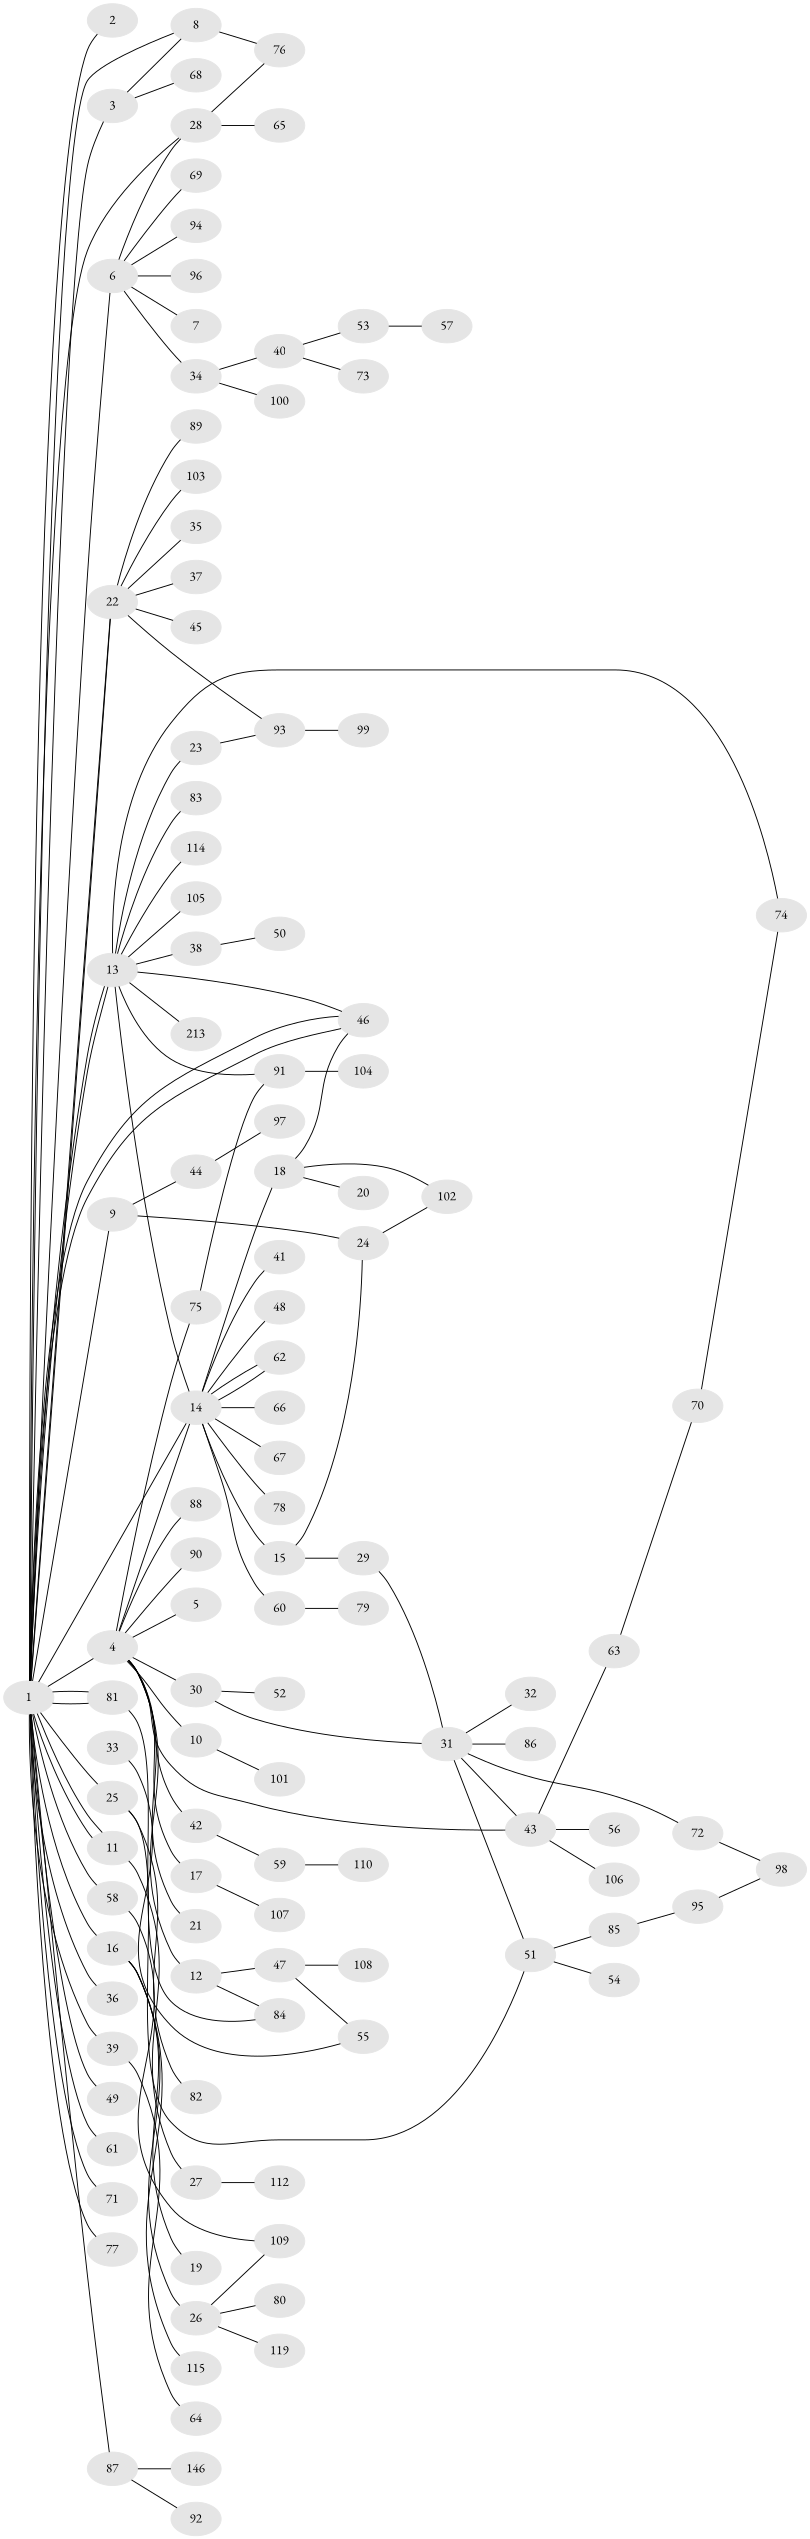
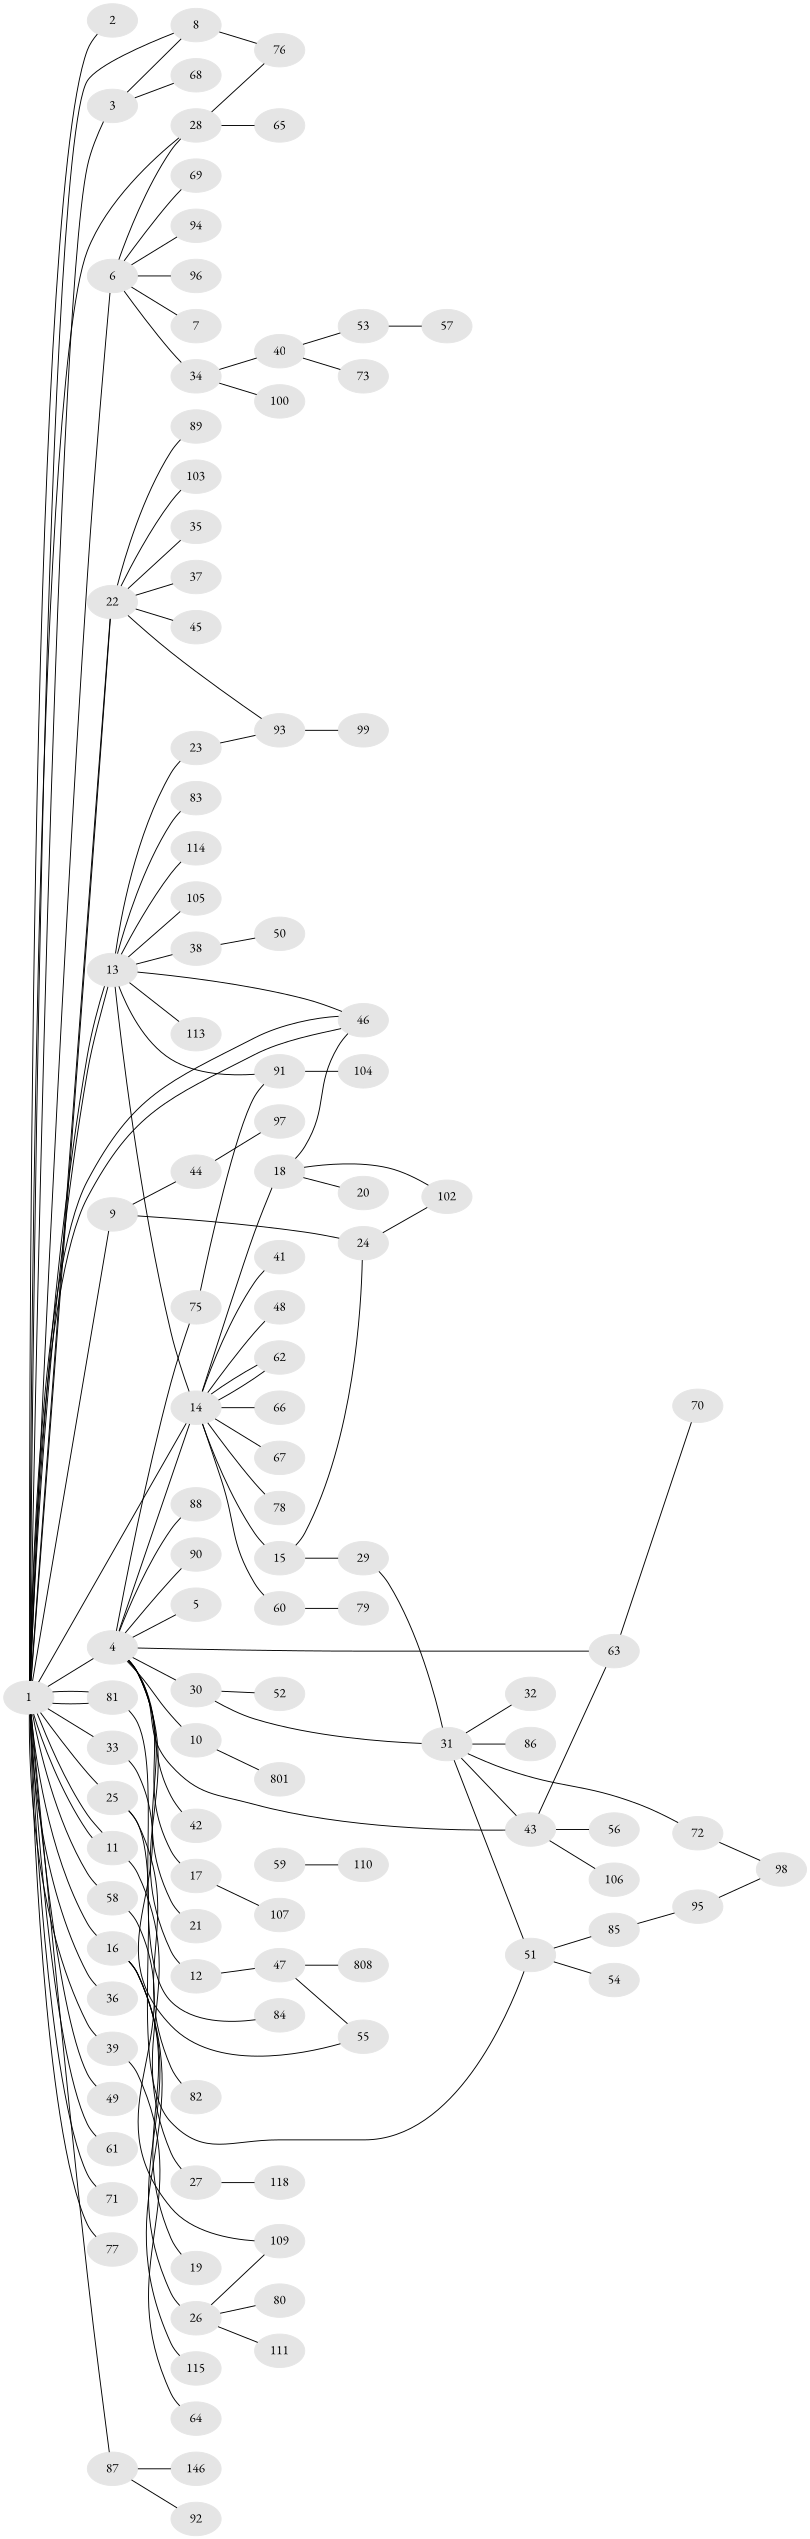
  graph {
    fontname="EB Garamond"
    rankdir=LR
    node [color=gray90 fontname="EB Garamond" style=filled]
    edge [fontname="EB Garamond"]
    1
    2
    3
    4
    6
    8
    9
    11
    13
    14
    16
    22
    25
    28
    33
    36
    39
    46
    49
    58
    61
    71
    77
    81
    87
    68
    5
    10
    12
    17
    21
    30
    42
    43
    63
    75
    88
    90
    7
    34
    69
    94
    96
    76
    24
    44
    27
    23
    38
-   74
    83
    91
    105
-   113 [label=213]
+   113
    114
    15
    18
    41
    48
    60
    62
    66
    67
    78
    19
    26
    115
    35
    37
    45
    89
    93
    103
    51
    82
    65
    55
    64
    109
    84
    92
    n82 [label=146]
-   101
+   101 [label=801]
    47
    107
    31
    52
    59
    56
    106
    70
    40
    100
    102
    97
-   112
-   108
+   112 [label=118]
+   108 [label=808]
    50
    104
    29
    20
    79
    80
-   111 [label=119]
+   111
    99
    54
    85
    32
    72
    86
    98
    53
    73
    57
    110
    95
    1 -- 2
    1 -- 3
    1 -- 4
    1 -- 6
    1 -- 8
    1 -- 9
    1 -- 11
    1 -- 11
    1 -- 13
    1 -- 13
    1 -- 14
    1 -- 16
    1 -- 22
    1 -- 22
    1 -- 25
    1 -- 28
+   1 -- 33
    1 -- 36
    1 -- 39
    1 -- 46
    1 -- 46
    1 -- 49
    1 -- 58
    1 -- 61
    1 -- 71
    1 -- 77
    1 -- 81
    1 -- 81
    1 -- 87
    3 -- 8
    3 -- 68
    4 -- 14
    4 -- 5
    4 -- 10
    4 -- 12
    4 -- 17
    4 -- 21
    4 -- 30
    4 -- 42
    4 -- 43
+   4 -- 63
    4 -- 75
    4 -- 88
    4 -- 90
    6 -- 28
    6 -- 7
    6 -- 34
    6 -- 69
    6 -- 94
    6 -- 96
    8 -- 76
    9 -- 24
    9 -- 44
    11 -- 27
    13 -- 14
    13 -- 46
    13 -- 23
    13 -- 38
-   13 -- 74
    13 -- 83
    13 -- 91
    13 -- 105
    13 -- 113
    13 -- 114
    14 -- 15
    14 -- 18
    14 -- 41
    14 -- 48
    14 -- 60
    14 -- 62
    14 -- 62
    14 -- 66
    14 -- 67
    14 -- 78
    16 -- 19
    16 -- 26
    16 -- 115
    22 -- 35
    22 -- 37
    22 -- 45
    22 -- 89
    22 -- 93
    22 -- 103
    25 -- 51
    25 -- 82
    28 -- 76
    28 -- 65
    33 -- 55
    39 -- 64
    58 -- 109
    81 -- 84
    87 -- 92
    87 -- n82
    10 -- 101
-   12 -- 84
    12 -- 47
    17 -- 107
    30 -- 31
    30 -- 52
-   42 -- 59
    43 -- 63
    43 -- 56
    43 -- 106
    63 -- 70
    75 -- 91
    34 -- 40
    34 -- 100
    24 -- 102
    44 -- 97
    27 -- 112
    23 -- 93
    38 -- 50
    91 -- 104
    15 -- 24
    15 -- 29
    18 -- 46
    18 -- 102
    18 -- 20
    60 -- 79
    26 -- 109
    26 -- 80
    26 -- 111
    93 -- 99
    51 -- 54
    51 -- 85
    47 -- 55
    47 -- 108
    31 -- 43
    31 -- 51
    31 -- 32
    31 -- 72
    31 -- 86
    59 -- 110
-   70 -- 74
    40 -- 53
    40 -- 73
    29 -- 31
    85 -- 95
    72 -- 98
    53 -- 57
    95 -- 98
  }
